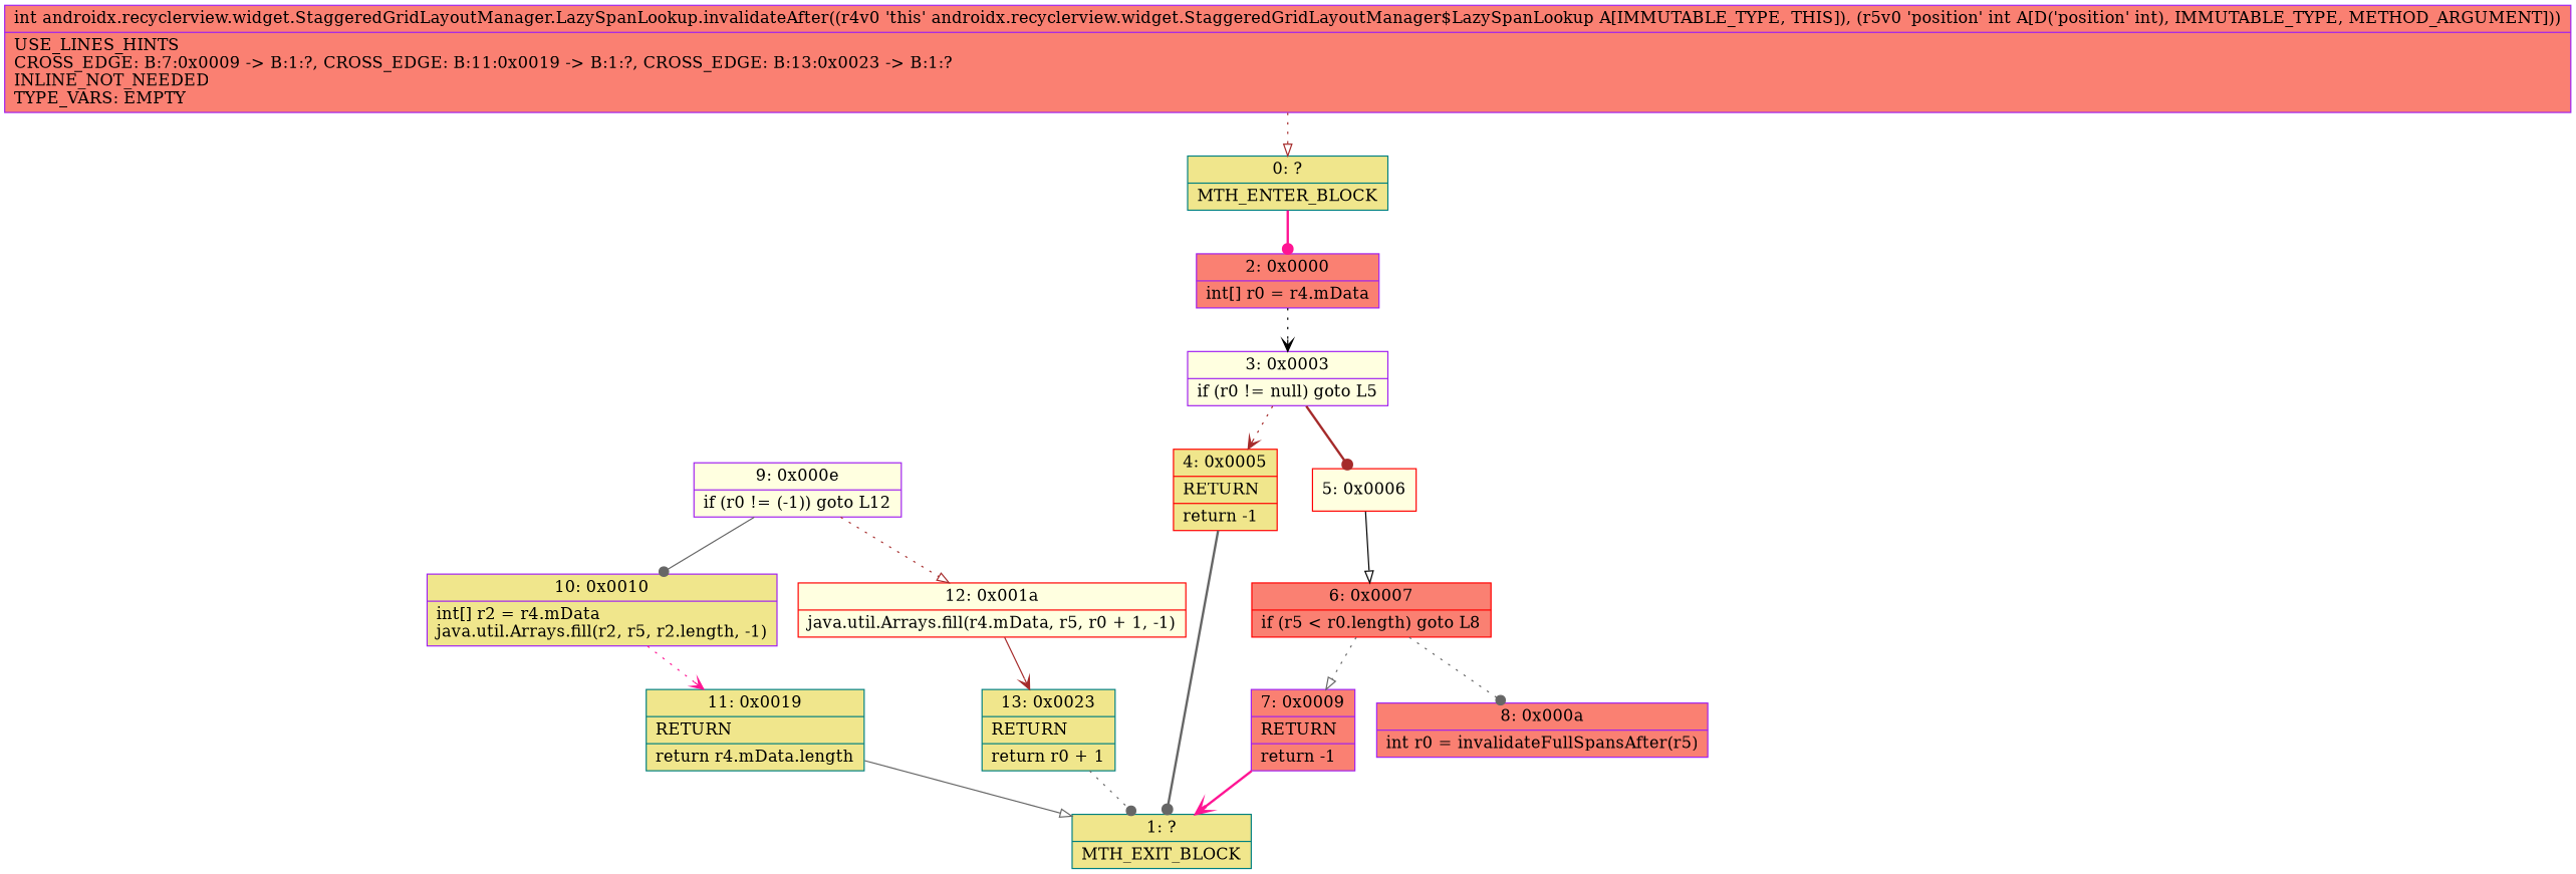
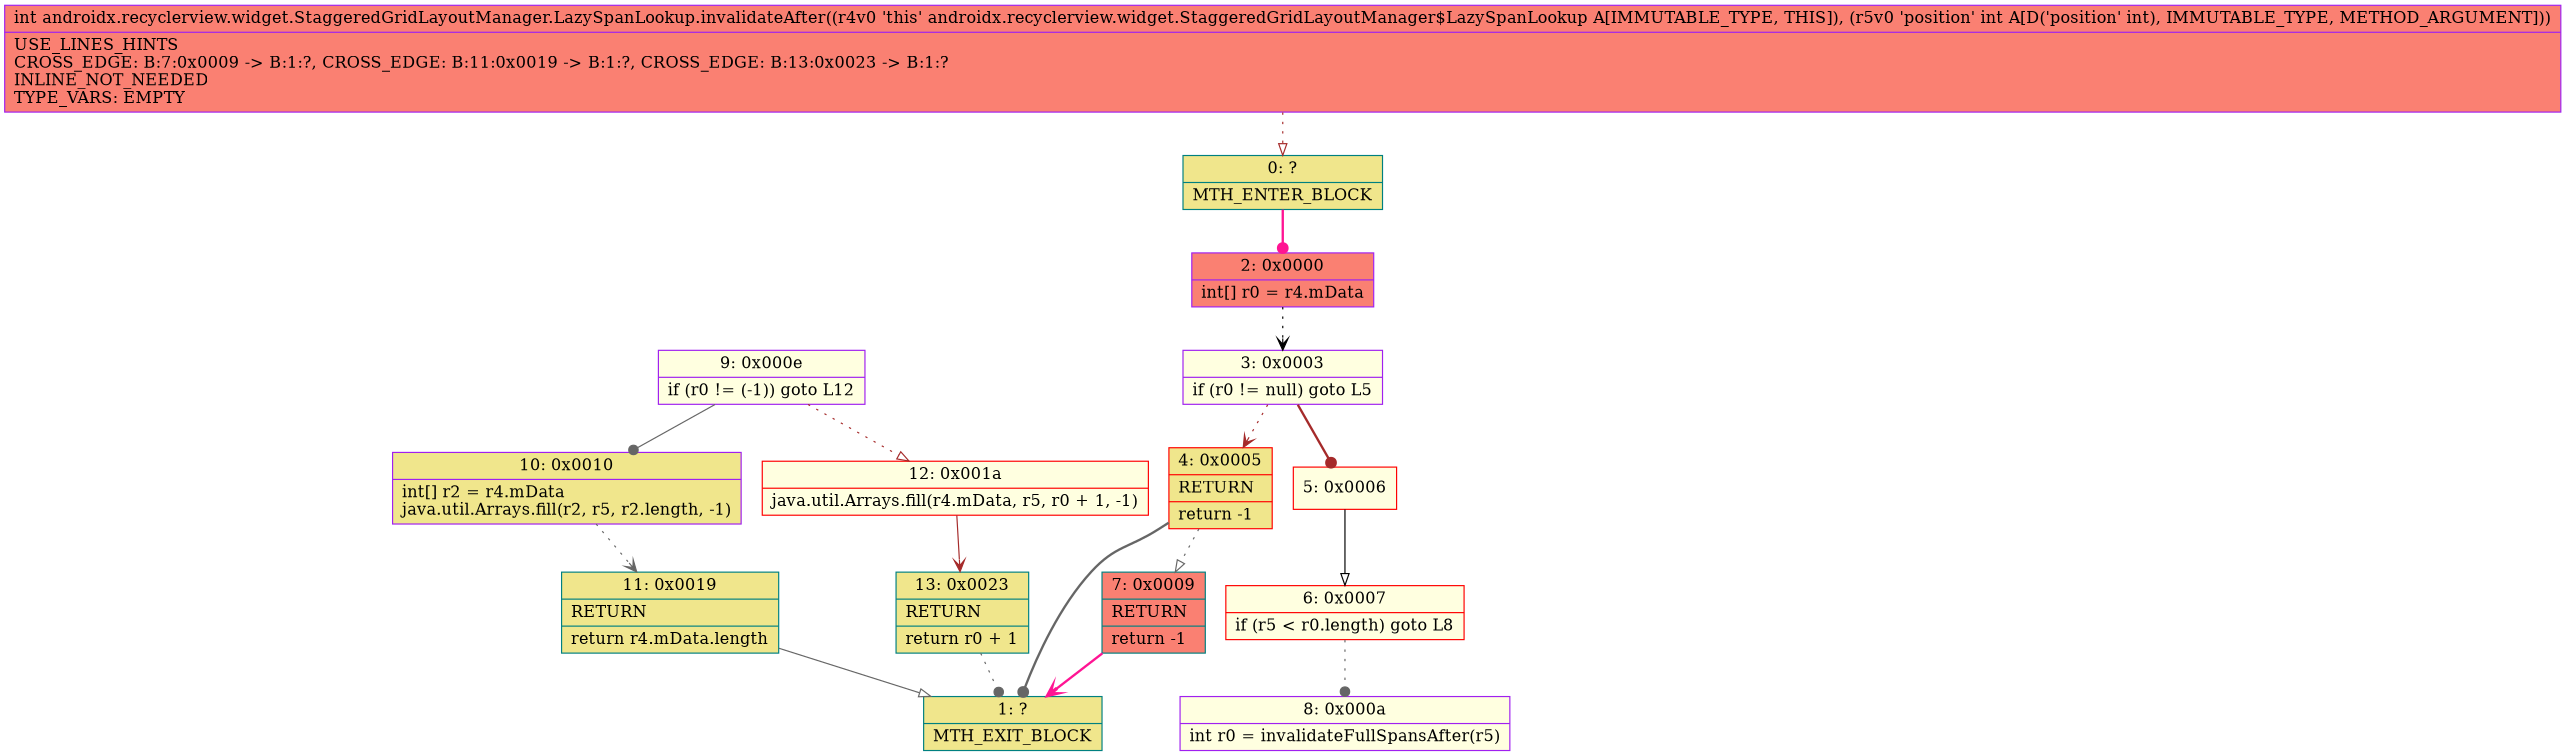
  digraph {
    node [color=purple fillcolor=khaki shape=record style=filled]
    edge [arrowhead=dot color=gray40 style=dotted]
    n1 [color=teal label="{0\:\ ?|MTH_ENTER_BLOCK\l}"]
    n2 [fillcolor=salmon label="{2\:\ 0x0000|int[] r0 = r4.mData\l}"]
    n3 [fillcolor=lightyellow label="{3\:\ 0x0003|if (r0 != null) goto L5\l}"]
    n4 [color=red label="{4\:\ 0x0005|RETURN\l|return \-1\l}"]
    n5 [color=red fillcolor=lightyellow label="{5\:\ 0x0006}"]
    n6 [color=teal label="{1\:\ ?|MTH_EXIT_BLOCK\l}"]
-   n7 [color=red fillcolor=salmon label="{6\:\ 0x0007|if (r5 \< r0.length) goto L8\l}"]
-   n8 [fillcolor=salmon label="{7\:\ 0x0009|RETURN\l|return \-1\l}"]
-   n9 [fillcolor=salmon label="{8\:\ 0x000a|int r0 = invalidateFullSpansAfter(r5)\l}"]
+   n7 [color=red fillcolor=lightyellow label="{6\:\ 0x0007|if (r5 \< r0.length) goto L8\l}"]
+   n8 [color=teal fillcolor=salmon label="{7\:\ 0x0009|RETURN\l|return \-1\l}"]
+   n9 [fillcolor=lightyellow label="{8\:\ 0x000a|int r0 = invalidateFullSpansAfter(r5)\l}"]
    n10 [fillcolor=lightyellow label="{9\:\ 0x000e|if (r0 != (\-1)) goto L12\l}"]
    n11 [label="{10\:\ 0x0010|int[] r2 = r4.mData\ljava.util.Arrays.fill(r2, r5, r2.length, \-1)\l}"]
    n12 [color=red fillcolor=lightyellow label="{12\:\ 0x001a|java.util.Arrays.fill(r4.mData, r5, r0 + 1, \-1)\l}"]
    n13 [color=teal label="{11\:\ 0x0019|RETURN\l|return r4.mData.length\l}"]
    n14 [color=teal label="{13\:\ 0x0023|RETURN\l|return r0 + 1\l}"]
    n15 [fillcolor=salmon label="{int androidx.recyclerview.widget.StaggeredGridLayoutManager.LazySpanLookup.invalidateAfter((r4v0 'this' androidx.recyclerview.widget.StaggeredGridLayoutManager$LazySpanLookup A[IMMUTABLE_TYPE, THIS]), (r5v0 'position' int A[D('position' int), IMMUTABLE_TYPE, METHOD_ARGUMENT]))  | USE_LINES_HINTS\lCROSS_EDGE: B:7:0x0009 \-\> B:1:?, CROSS_EDGE: B:11:0x0019 \-\> B:1:?, CROSS_EDGE: B:13:0x0023 \-\> B:1:?\lINLINE_NOT_NEEDED\lTYPE_VARS: EMPTY\l}"]
    n1 -> n2 [color=deeppink style=bold]
    n2 -> n3 [arrowhead=vee color=black]
    n3 -> n4 [arrowhead=vee color=brown]
    n3 -> n5 [color=brown style=bold]
    n4 -> n6 [style=bold]
    n5 -> n7 [arrowhead=onormal color=black style=solid]
-   n7 -> n8 [arrowhead=onormal]
+   n4 -> n8 [arrowhead=onormal]
    n7 -> n9
    n8 -> n6 [arrowhead=vee color=deeppink style=bold]
    n10 -> n11 [style=solid]
    n10 -> n12 [arrowhead=onormal color=brown]
-   n11 -> n13 [arrowhead=vee color=deeppink]
+   n11 -> n13 [arrowhead=vee]
    n12 -> n14 [arrowhead=vee color=brown style=solid]
    n13 -> n6 [arrowhead=onormal style=solid]
    n14 -> n6
    n15 -> n1 [arrowhead=onormal color=brown]
  }
